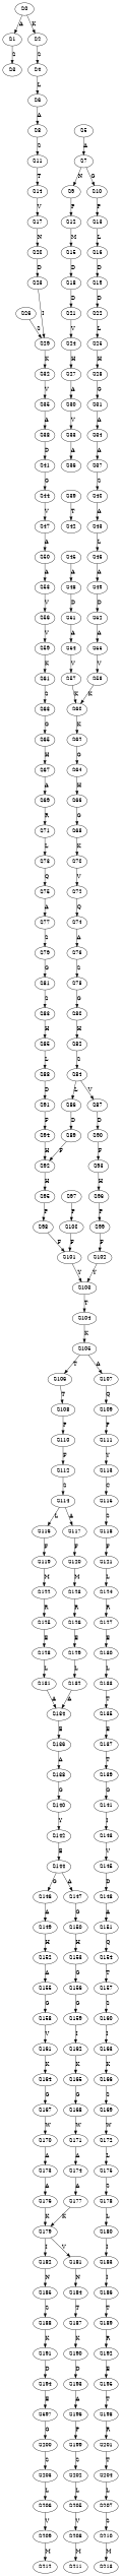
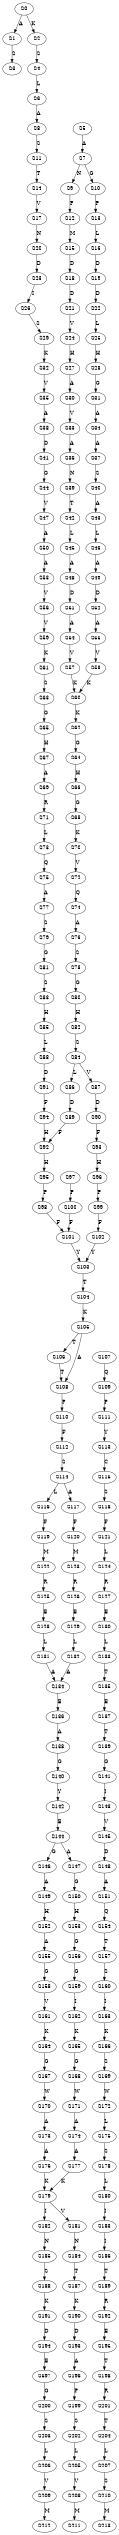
  strict digraph {
    S0
    S1
    S2
    S3
    S4
    S6
    S5
    S7
    S8
    S9
    S10
    S11
    S12
    S13
    S14
    S15
    S16
    S17
    S18
    S19
    S20
    S21
    S22
    S23
    S24
    S25
    S26
    S27
    S28
    S29
    S30
    S31
    S32
    S33
    S34
    S35
    S36
    S37
    S38
    S39
    S40
    S41
    S42
    S43
    S44
    S45
    S46
    S47
    S48
    S49
    S50
    S51
    S52
    S53
    S54
    S55
    S56
    S57
    S58
    S59
    S60
    S61
    S62
    S63
    S64
    S65
    S66
    S67
    S68
    S69
    S70
    S71
    S72
    S73
    S74
    S75
    S76
    S77
    S78
    S79
    S80
    S81
    S82
    S83
    S84
    S85
    S86
    S87
    S88
    S89
    S90
    S91
    S92
    S93
    S94
    S95
    S96
    S98
    S99
    S97
    S100
    S101
    S102
    S103
    S104
    S105
    S106
    S107
    S108
    S109
    S110
    S111
    S112
    S113
    S114
    S115
    S116
    S117
    S118
    S119
    S120
    S121
    S122
    S123
    S124
    S125
    S126
    S127
    S128
    S129
    S130
    S131
    S132
    S133
    S134
    S135
    S136
    S137
    S138
    S139
    S140
    S141
    S142
    S143
    S144
    S145
    S146
    S147
    S148
    S149
    S150
    S151
    S152
    S153
    S154
    S155
    S156
    S157
    S158
    S159
    S160
    S161
    S162
    S163
    S164
    S165
    S166
    S167
    S168
    S169
    S170
    S171
    S172
    S173
    S174
    S175
    S176
    S177
    S178
    S179
    S180
    S181
    S182
    S183
    S184
    S185
    S186
    S187
    S188
    S189
    S190
    S191
    S192
    S193
    S194
    S195
    S196
    n198 [label=S597]
    S198
    S199
    S200
    S201
    S202
    S203
    S204
    S205
    S206
    S207
    S208
    S209
    S210
    S211
    S212
    S213
    S0 -> S1 [label=A]
    S0 -> S2 [label=K]
    S1 -> S3 [label=S]
    S2 -> S4 [label=S]
    S4 -> S6 [label=L]
    S6 -> S8 [label=A]
    S5 -> S7 [label=A]
    S7 -> S9 [label=N]
    S7 -> S10 [label=G]
    S8 -> S11 [label=S]
    S9 -> S12 [label=P]
    S10 -> S13 [label=P]
    S11 -> S14 [label=T]
    S12 -> S15 [label=M]
    S13 -> S16 [label=L]
    S14 -> S17 [label=V]
    S15 -> S18 [label=D]
    S16 -> S19 [label=D]
    S17 -> S20 [label=N]
    S18 -> S21 [label=D]
    S19 -> S22 [label=D]
    S20 -> S23 [label=D]
    S21 -> S24 [label=V]
    S22 -> S25 [label=L]
-   S23 -> S29 [label=I]
+   S23 -> S26 [label=I]
    S24 -> S27 [label=H]
    S25 -> S28 [label=H]
    S26 -> S29 [label=S]
    S27 -> S30 [label=A]
    S28 -> S31 [label=G]
    S29 -> S32 [label=K]
    S30 -> S33 [label=V]
    S31 -> S34 [label=A]
    S32 -> S35 [label=V]
    S33 -> S36 [label=A]
    S34 -> S37 [label=A]
    S35 -> S38 [label=A]
+   S36 -> S39 [label=N]
    S37 -> S40 [label=S]
    S38 -> S41 [label=D]
    S39 -> S42 [label=T]
    S40 -> S43 [label=A]
    S41 -> S44 [label=G]
+   S42 -> S45 [label=L]
    S43 -> S46 [label=L]
    S44 -> S47 [label=V]
    S45 -> S48 [label=A]
    S46 -> S49 [label=A]
    S47 -> S50 [label=A]
    S48 -> S51 [label=D]
    S49 -> S52 [label=D]
    S50 -> S53 [label=A]
    S51 -> S54 [label=A]
    S52 -> S55 [label=A]
    S53 -> S56 [label=V]
    S54 -> S57 [label=V]
    S55 -> S58 [label=V]
    S56 -> S59 [label=V]
    S57 -> S60 [label=K]
    S58 -> S60 [label=K]
    S59 -> S61 [label=K]
    S60 -> S62 [label=K]
    S61 -> S63 [label=S]
    S62 -> S64 [label=G]
    S63 -> S65 [label=G]
    S64 -> S66 [label=H]
    S65 -> S67 [label=H]
    S66 -> S68 [label=G]
    S67 -> S69 [label=A]
    S68 -> S70 [label=K]
    S69 -> S71 [label=R]
    S70 -> S72 [label=V]
    S71 -> S73 [label=L]
    S72 -> S74 [label=Q]
    S73 -> S75 [label=Q]
    S74 -> S76 [label=A]
    S75 -> S77 [label=A]
    S76 -> S78 [label=S]
    S77 -> S79 [label=S]
    S78 -> S80 [label=G]
    S79 -> S81 [label=G]
    S80 -> S82 [label=H]
    S81 -> S83 [label=S]
    S82 -> S84 [label=S]
    S83 -> S85 [label=H]
    S84 -> S86 [label=L]
    S84 -> S87 [label=V]
    S85 -> S88 [label=L]
    S86 -> S89 [label=D]
    S87 -> S90 [label=D]
    S88 -> S91 [label=D]
    S89 -> S92 [label=F]
    S90 -> S93 [label=F]
    S91 -> S94 [label=F]
    S92 -> S95 [label=H]
    S93 -> S96 [label=H]
    S94 -> S92 [label=H]
    S95 -> S98 [label=P]
    S96 -> S99 [label=P]
    S98 -> S101 [label=F]
    S99 -> S102 [label=F]
    S97 -> S100 [label=P]
    S100 -> S101 [label=F]
    S101 -> S103 [label=Y]
    S102 -> S103 [label=Y]
    S103 -> S104 [label=T]
    S104 -> S105 [label=K]
    S105 -> S106 [label=T]
-   S105 -> S107 [label=A]
+   S105 -> S108 [label=A]
    S106 -> S108 [label=T]
    S107 -> S109 [label=Q]
    S108 -> S110 [label=P]
    S109 -> S111 [label=P]
    S110 -> S112 [label=F]
    S111 -> S113 [label=Y]
    S112 -> S114 [label=S]
    S113 -> S115 [label=C]
    S114 -> S116 [label=L]
    S114 -> S117 [label=A]
    S115 -> S118 [label=S]
    S116 -> S119 [label=F]
    S117 -> S120 [label=F]
    S118 -> S121 [label=F]
    S119 -> S122 [label=M]
    S120 -> S123 [label=M]
    S121 -> S124 [label=L]
    S122 -> S125 [label=R]
    S123 -> S126 [label=R]
    S124 -> S127 [label=R]
    S125 -> S128 [label=E]
    S126 -> S129 [label=E]
    S127 -> S130 [label=E]
    S128 -> S131 [label=L]
    S129 -> S132 [label=L]
    S130 -> S133 [label=L]
    S131 -> S134 [label=A]
    S132 -> S134 [label=A]
    S133 -> S135 [label=T]
    S134 -> S136 [label=E]
    S135 -> S137 [label=E]
    S136 -> S138 [label=A]
    S137 -> S139 [label=T]
    S138 -> S140 [label=G]
    S139 -> S141 [label=G]
    S140 -> S142 [label=Y]
    S141 -> S143 [label=I]
    S142 -> S144 [label=E]
    S143 -> S145 [label=V]
    S144 -> S146 [label=G]
    S144 -> S147 [label=A]
    S145 -> S148 [label=D]
    S146 -> S149 [label=A]
    S147 -> S150 [label=G]
    S148 -> S151 [label=A]
    S149 -> S152 [label=H]
    S150 -> S153 [label=H]
    S151 -> S154 [label=Q]
    S152 -> S155 [label=A]
    S153 -> S156 [label=G]
    S154 -> S157 [label=T]
    S155 -> S158 [label=G]
    S156 -> S159 [label=G]
    S157 -> S160 [label=S]
    S158 -> S161 [label=V]
    S159 -> S162 [label=I]
    S160 -> S163 [label=I]
    S161 -> S164 [label=K]
    S162 -> S165 [label=K]
    S163 -> S166 [label=K]
    S164 -> S167 [label=G]
    S165 -> S168 [label=G]
    S166 -> S169 [label=S]
    S167 -> S170 [label=W]
    S168 -> S171 [label=W]
    S169 -> S172 [label=W]
    S170 -> S173 [label=A]
    S171 -> S174 [label=A]
    S172 -> S175 [label=L]
    S173 -> S176 [label=A]
    S174 -> S177 [label=A]
    S175 -> S178 [label=S]
    S176 -> S179 [label=K]
    S177 -> S179 [label=K]
    S178 -> S180 [label=L]
    S179 -> S181 [label=V]
    S179 -> S182 [label=I]
    S180 -> S183 [label=I]
    S181 -> S184 [label=N]
    S182 -> S185 [label=N]
    S183 -> S186 [label=I]
    S184 -> S187 [label=T]
    S185 -> S188 [label=S]
    S186 -> S189 [label=T]
    S187 -> S190 [label=K]
    S188 -> S191 [label=K]
    S189 -> S192 [label=R]
    S190 -> S193 [label=D]
    S191 -> S194 [label=D]
    S192 -> S195 [label=E]
    S193 -> S196 [label=A]
    S194 -> n198 [label=E]
    S195 -> S198 [label=T]
    S196 -> S199 [label=P]
    n198 -> S200 [label=G]
    S198 -> S201 [label=R]
    S199 -> S202 [label=S]
    S200 -> S203 [label=S]
    S201 -> S204 [label=T]
    S202 -> S205 [label=L]
    S203 -> S206 [label=L]
    S204 -> S207 [label=L]
    S205 -> S208 [label=V]
    S206 -> S209 [label=V]
    S207 -> S210 [label=S]
    S208 -> S211 [label=M]
    S209 -> S212 [label=M]
    S210 -> S213 [label=M]
  }
